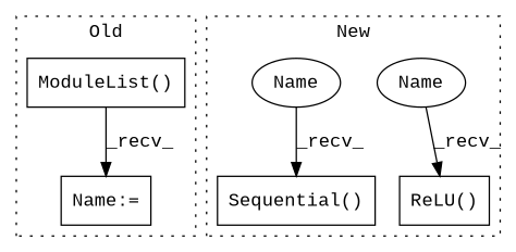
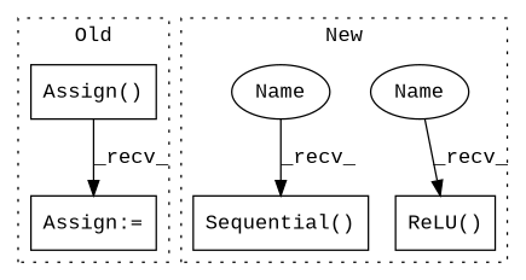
  digraph {
    fontname="Liberation Mono"
    node [a=75 fontname="Liberation Mono" l=2 s=4197 shape=box]
    edge [fontname="Liberation Mono"]
-   n1 [l="27,1" label="ModuleList()" s="4151,4240"]
-   n2 [a=68 l=3 label="Name:=" s=4148]
+   n1 [l="27,1" label="Assign()" s="4151,4240"]
+   n2 [a=68 l=3 label="Assign:=" s=4148]
    n3 [l=9 label="ReLU()"]
    n4 [l="14,6" label="Sequential()" s="4450,4465"]
    n5 [a=87 label=Name shape=ellipse]
    n6 [a=87 label=Name s=4450 shape=ellipse]
    subgraph cluster_1 {
      label=Old
      style=dotted
      n1
      n2
    }
    subgraph cluster_2 {
      label=New
      style=dotted
      n3
      n4
      n5
      n6
    }
    n1 -> n2 [label=_recv_]
    n5 -> n3 [label=_recv_]
    n6 -> n4 [label=_recv_]
  }
